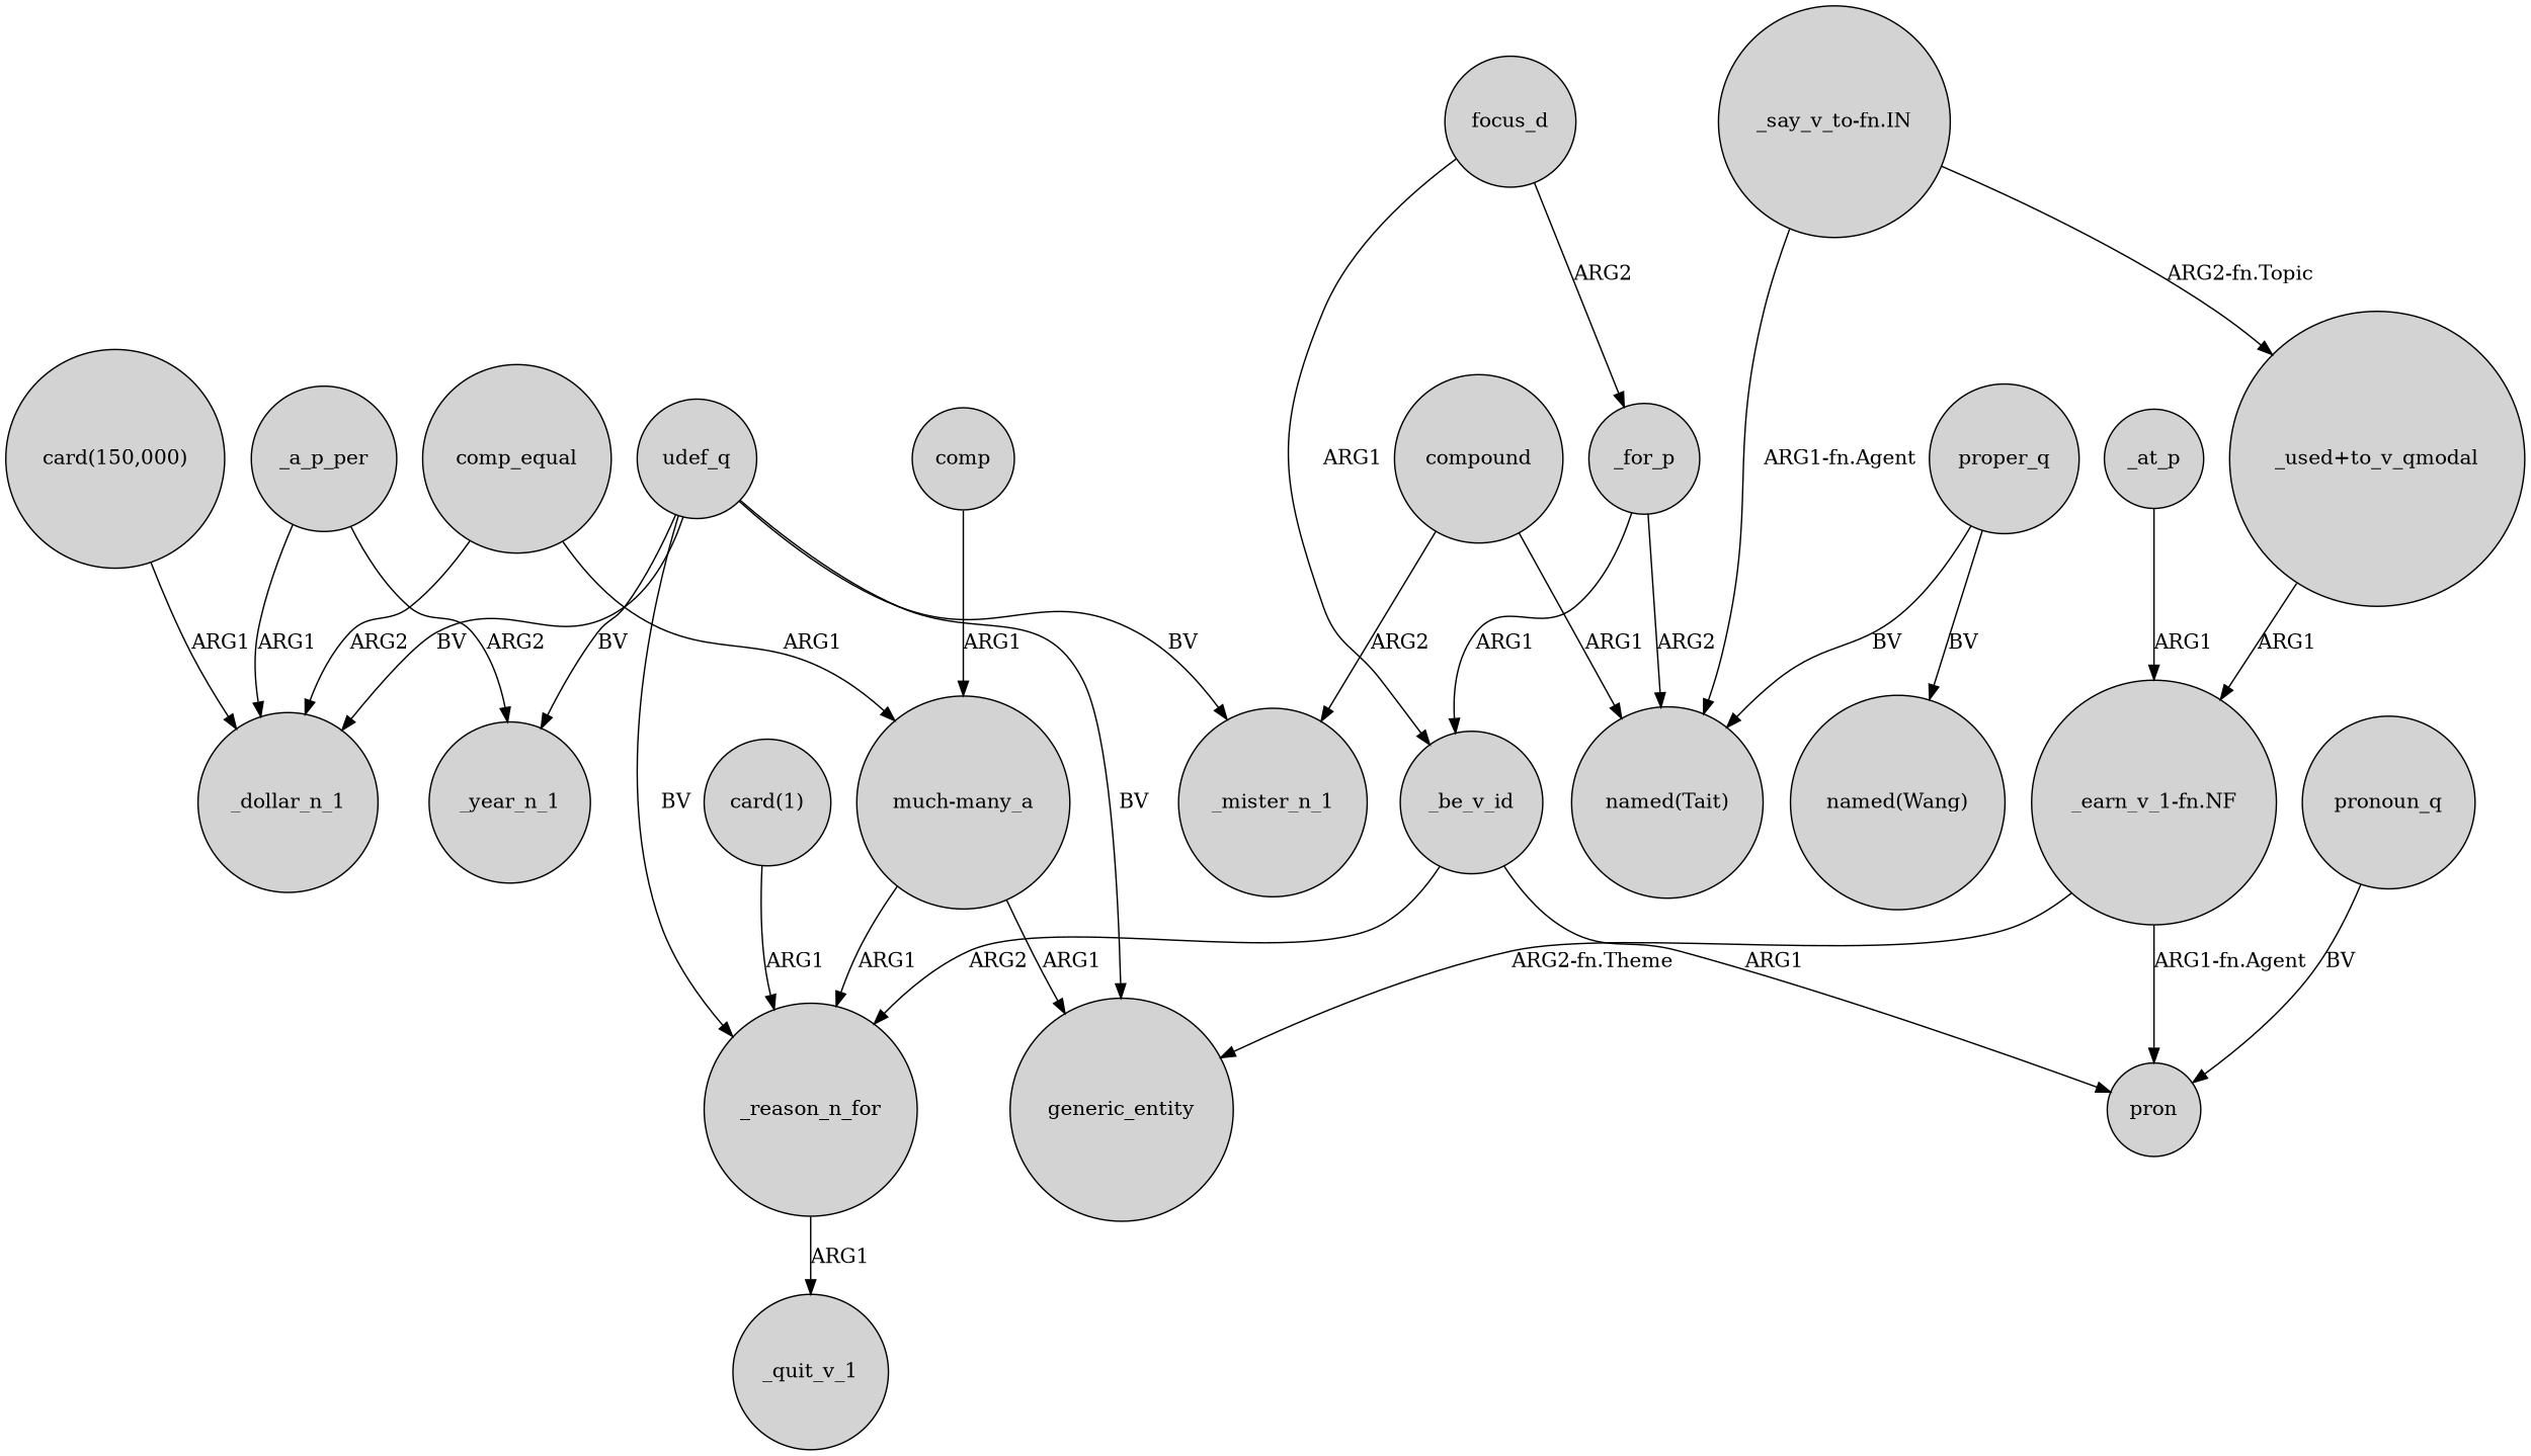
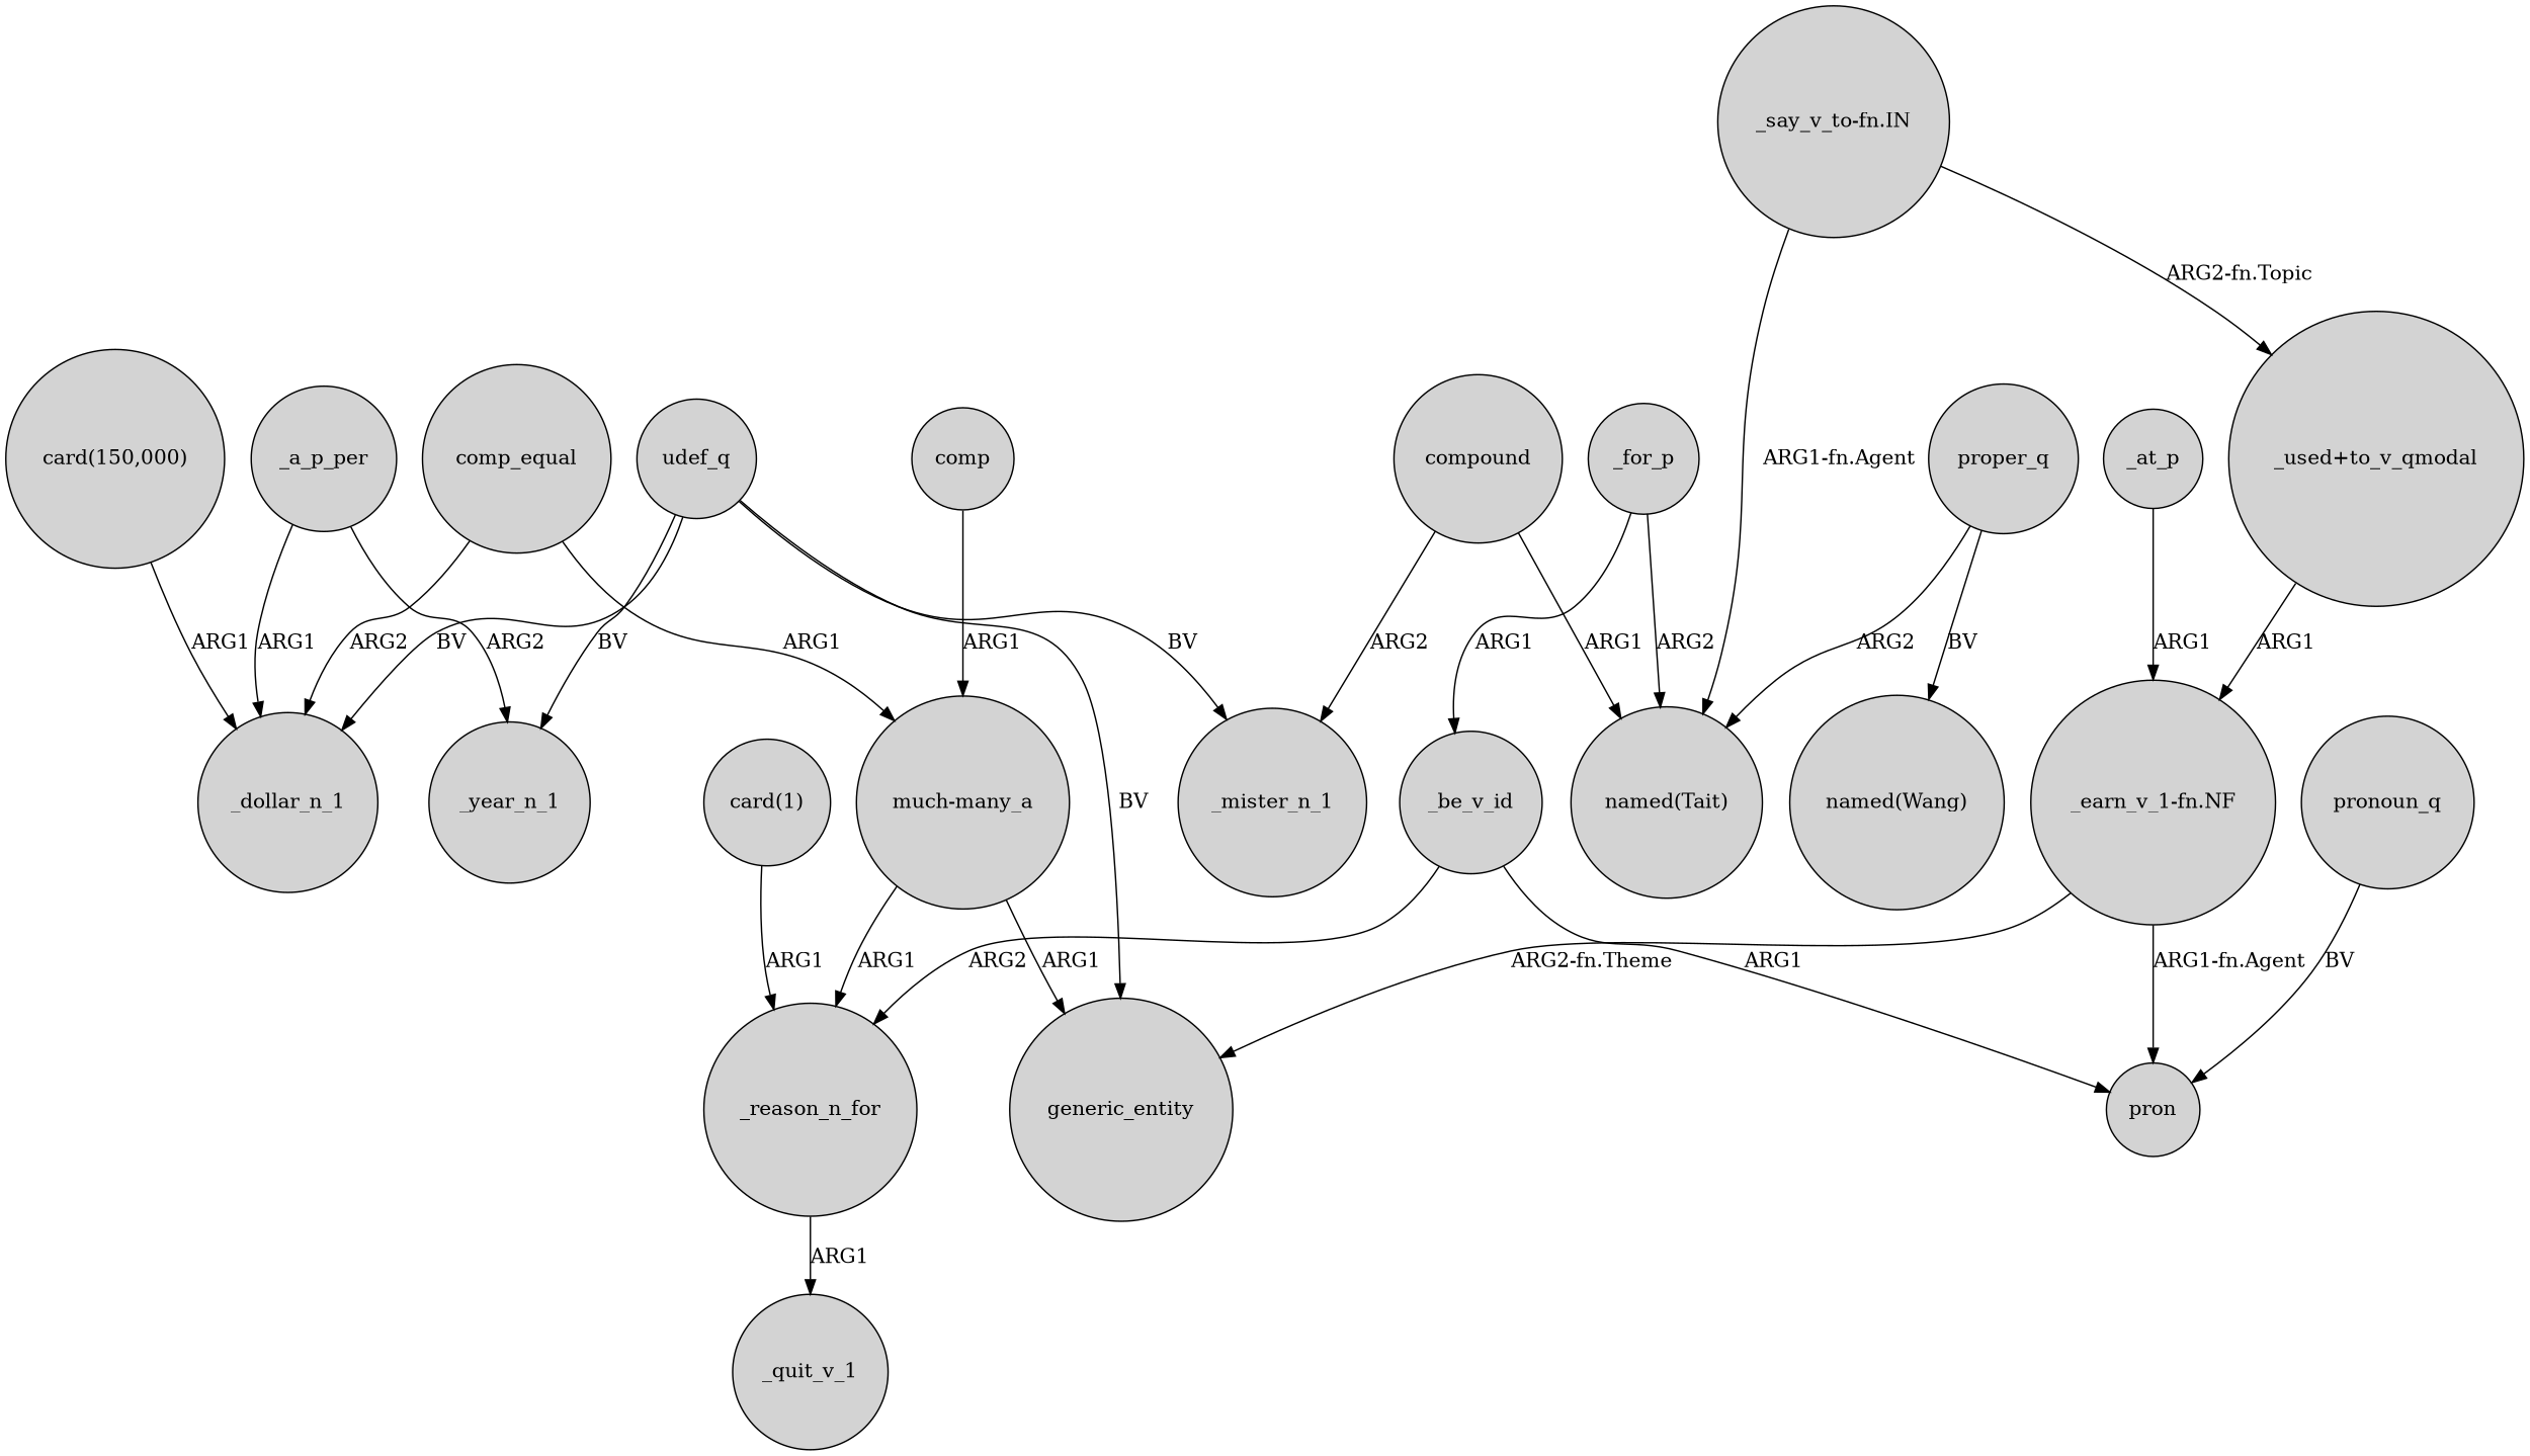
  digraph {
    node [shape=circle style=filled]
    "_used+to_v_qmodal"
    "_earn_v_1-fn.NF"
    generic_entity
    pron
    "card(1)"
    _reason_n_for
    _quit_v_1
    udef_q
    _year_n_1
    _mister_n_1
    _dollar_n_1
    "much-many_a"
    _a_p_per
    compound
    "named(Tait)"
    comp_equal
    "_say_v_to-fn.IN"
    proper_q
    "named(Wang)"
    _at_p
    _be_v_id
-   focus_d
    _for_p
    pronoun_q
    "card(150,000)"
    comp
    "_used+to_v_qmodal" -> "_earn_v_1-fn.NF" [label=ARG1]
    "_earn_v_1-fn.NF" -> generic_entity [label="ARG2-fn.Theme"]
    "_earn_v_1-fn.NF" -> pron [label="ARG1-fn.Agent"]
    "card(1)" -> _reason_n_for [label=ARG1]
    _reason_n_for -> _quit_v_1 [label=ARG1]
    udef_q -> generic_entity [label=BV]
-   udef_q -> _reason_n_for [label=BV]
    udef_q -> _year_n_1 [label=BV]
    udef_q -> _mister_n_1 [label=BV]
    udef_q -> _dollar_n_1 [label=BV]
    "much-many_a" -> generic_entity [label=ARG1]
    "much-many_a" -> _reason_n_for [label=ARG1]
    _a_p_per -> _year_n_1 [label=ARG2]
    _a_p_per -> _dollar_n_1 [label=ARG1]
    compound -> _mister_n_1 [label=ARG2]
    compound -> "named(Tait)" [label=ARG1]
    comp_equal -> _dollar_n_1 [label=ARG2]
    comp_equal -> "much-many_a" [label=ARG1]
    "_say_v_to-fn.IN" -> "_used+to_v_qmodal" [label="ARG2-fn.Topic"]
    "_say_v_to-fn.IN" -> "named(Tait)" [label="ARG1-fn.Agent"]
-   proper_q -> "named(Tait)" [label=BV]
+   proper_q -> "named(Tait)" [label=ARG2]
    proper_q -> "named(Wang)" [label=BV]
    _at_p -> "_earn_v_1-fn.NF" [label=ARG1]
    _be_v_id -> pron [label=ARG1]
    _be_v_id -> _reason_n_for [label=ARG2]
-   focus_d -> _be_v_id [label=ARG1]
-   focus_d -> _for_p [label=ARG2]
    _for_p -> "named(Tait)" [label=ARG2]
    _for_p -> _be_v_id [label=ARG1]
    pronoun_q -> pron [label=BV]
    "card(150,000)" -> _dollar_n_1 [label=ARG1]
    comp -> "much-many_a" [label=ARG1]
  }
